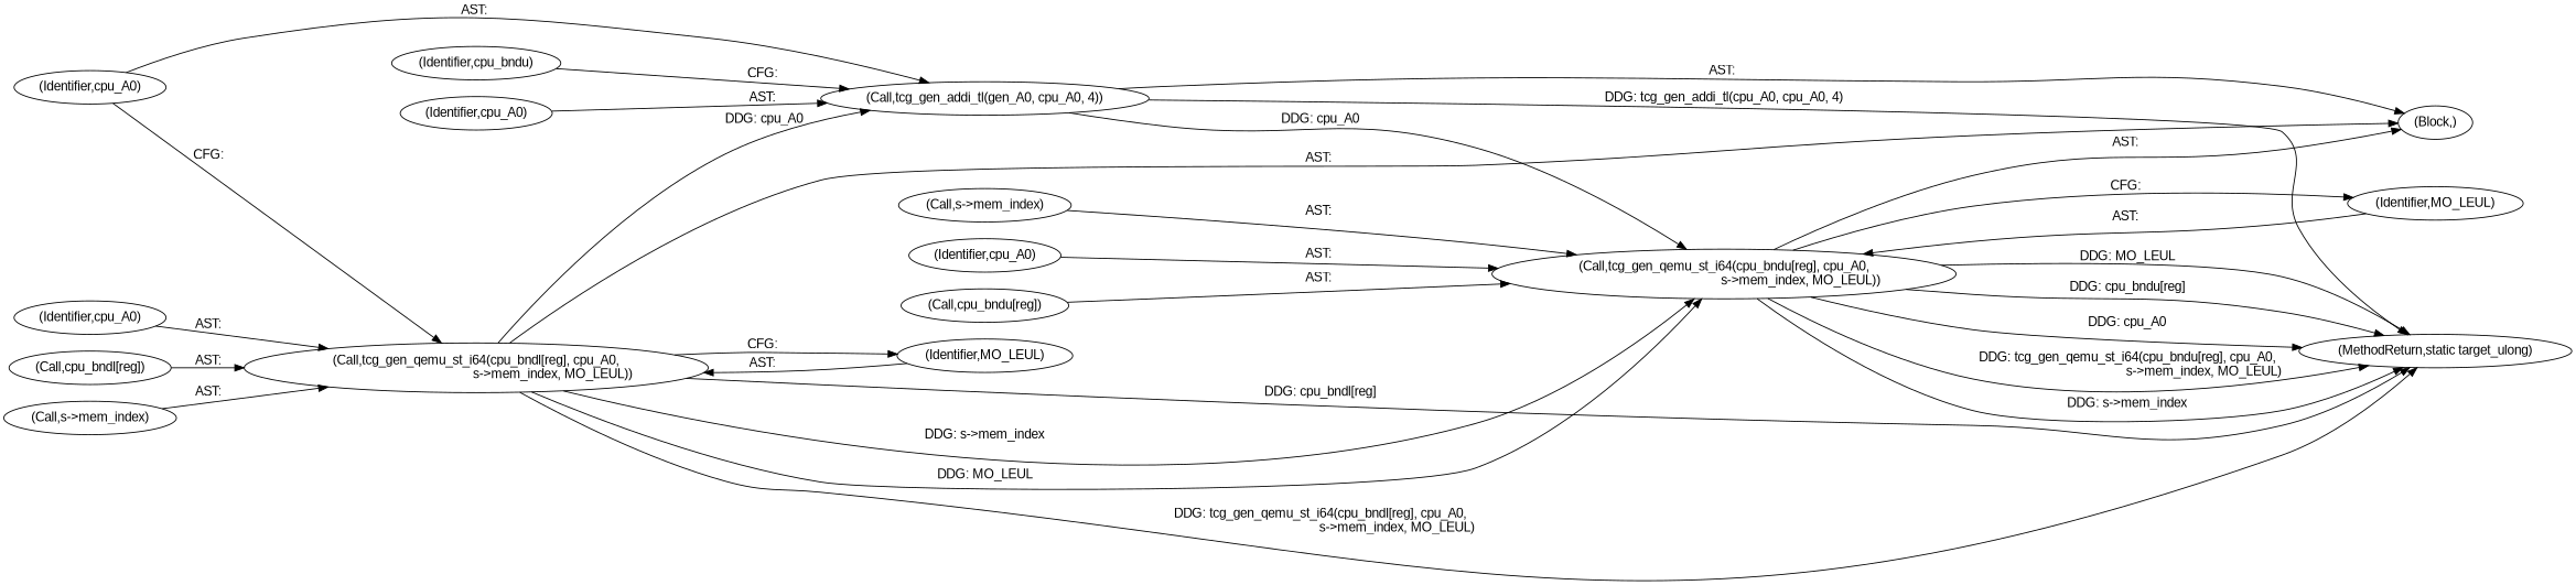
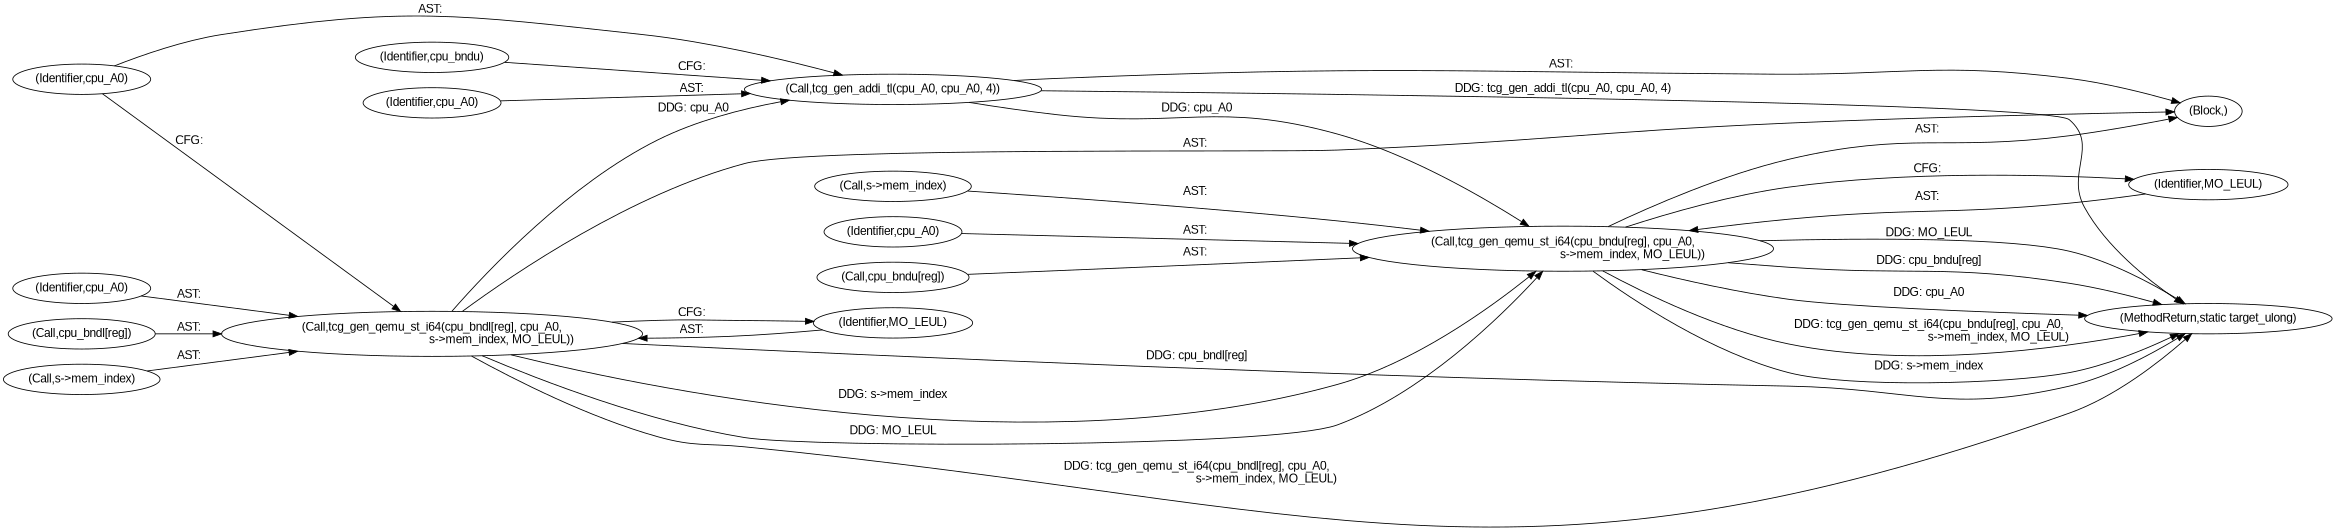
  digraph {
    fontname="Liberation Sans"
    rankdir=LR
    node [fontname="Liberation Sans"]
    edge [fontname="Liberation Sans"]
    n1 [label="(Call,tcg_gen_qemu_st_i64(cpu_bndl[reg], cpu_A0,\n                                            s->mem_index, MO_LEUL))"]
-   n2 [label="(Call,tcg_gen_addi_tl(gen_A0, cpu_A0, 4))"]
+   n2 [label="(Call,tcg_gen_addi_tl(cpu_A0, cpu_A0, 4))"]
    n3 [label="(Call,tcg_gen_qemu_st_i64(cpu_bndu[reg], cpu_A0,\n                                            s->mem_index, MO_LEUL))"]
    n4 [label="(MethodReturn,static target_ulong)"]
    n5 [label="(Identifier,MO_LEUL)"]
    n6 [label="(Block,)"]
    n7 [label="(Identifier,MO_LEUL)"]
    n8 [label="(Call,cpu_bndl[reg])"]
    n9 [label="(Identifier,cpu_bndu)"]
    n10 [label="(Identifier,cpu_A0)"]
    n11 [label="(Identifier,cpu_A0)"]
    n12 [label="(Identifier,cpu_A0)"]
    n13 [label="(Call,s->mem_index)"]
    n14 [label="(Call,s->mem_index)"]
    n15 [label="(Call,cpu_bndu[reg])"]
    n16 [label="(Identifier,cpu_A0)"]
    n1 -> n2 [label="DDG: cpu_A0"]
    n1 -> n3 [label="DDG: s->mem_index"]
    n1 -> n3 [label="DDG: MO_LEUL"]
    n1 -> n4 [label="DDG: tcg_gen_qemu_st_i64(cpu_bndl[reg], cpu_A0,\n                                            s->mem_index, MO_LEUL)"]
    n1 -> n4 [label="DDG: cpu_bndl[reg]"]
    n1 -> n5 [label="CFG: "]
    n1 -> n6 [label="AST: "]
    n2 -> n3 [label="DDG: cpu_A0"]
    n2 -> n4 [label="DDG: tcg_gen_addi_tl(cpu_A0, cpu_A0, 4)"]
    n2 -> n6 [label="AST: "]
    n3 -> n4 [label="DDG: s->mem_index"]
    n3 -> n4 [label="DDG: MO_LEUL"]
    n3 -> n4 [label="DDG: cpu_bndu[reg]"]
    n3 -> n4 [label="DDG: cpu_A0"]
    n3 -> n4 [label="DDG: tcg_gen_qemu_st_i64(cpu_bndu[reg], cpu_A0,\n                                            s->mem_index, MO_LEUL)"]
    n3 -> n6 [label="AST: "]
    n3 -> n7 [label="CFG: "]
    n5 -> n1 [label="AST: "]
    n7 -> n3 [label="AST: "]
    n8 -> n1 [label="AST: "]
    n9 -> n2 [label="CFG: "]
    n10 -> n2 [label="AST: "]
    n11 -> n1 [label="CFG: "]
    n11 -> n2 [label="AST: "]
    n12 -> n1 [label="AST: "]
    n13 -> n1 [label="AST: "]
    n14 -> n3 [label="AST: "]
    n15 -> n3 [label="AST: "]
    n16 -> n3 [label="AST: "]
  }
